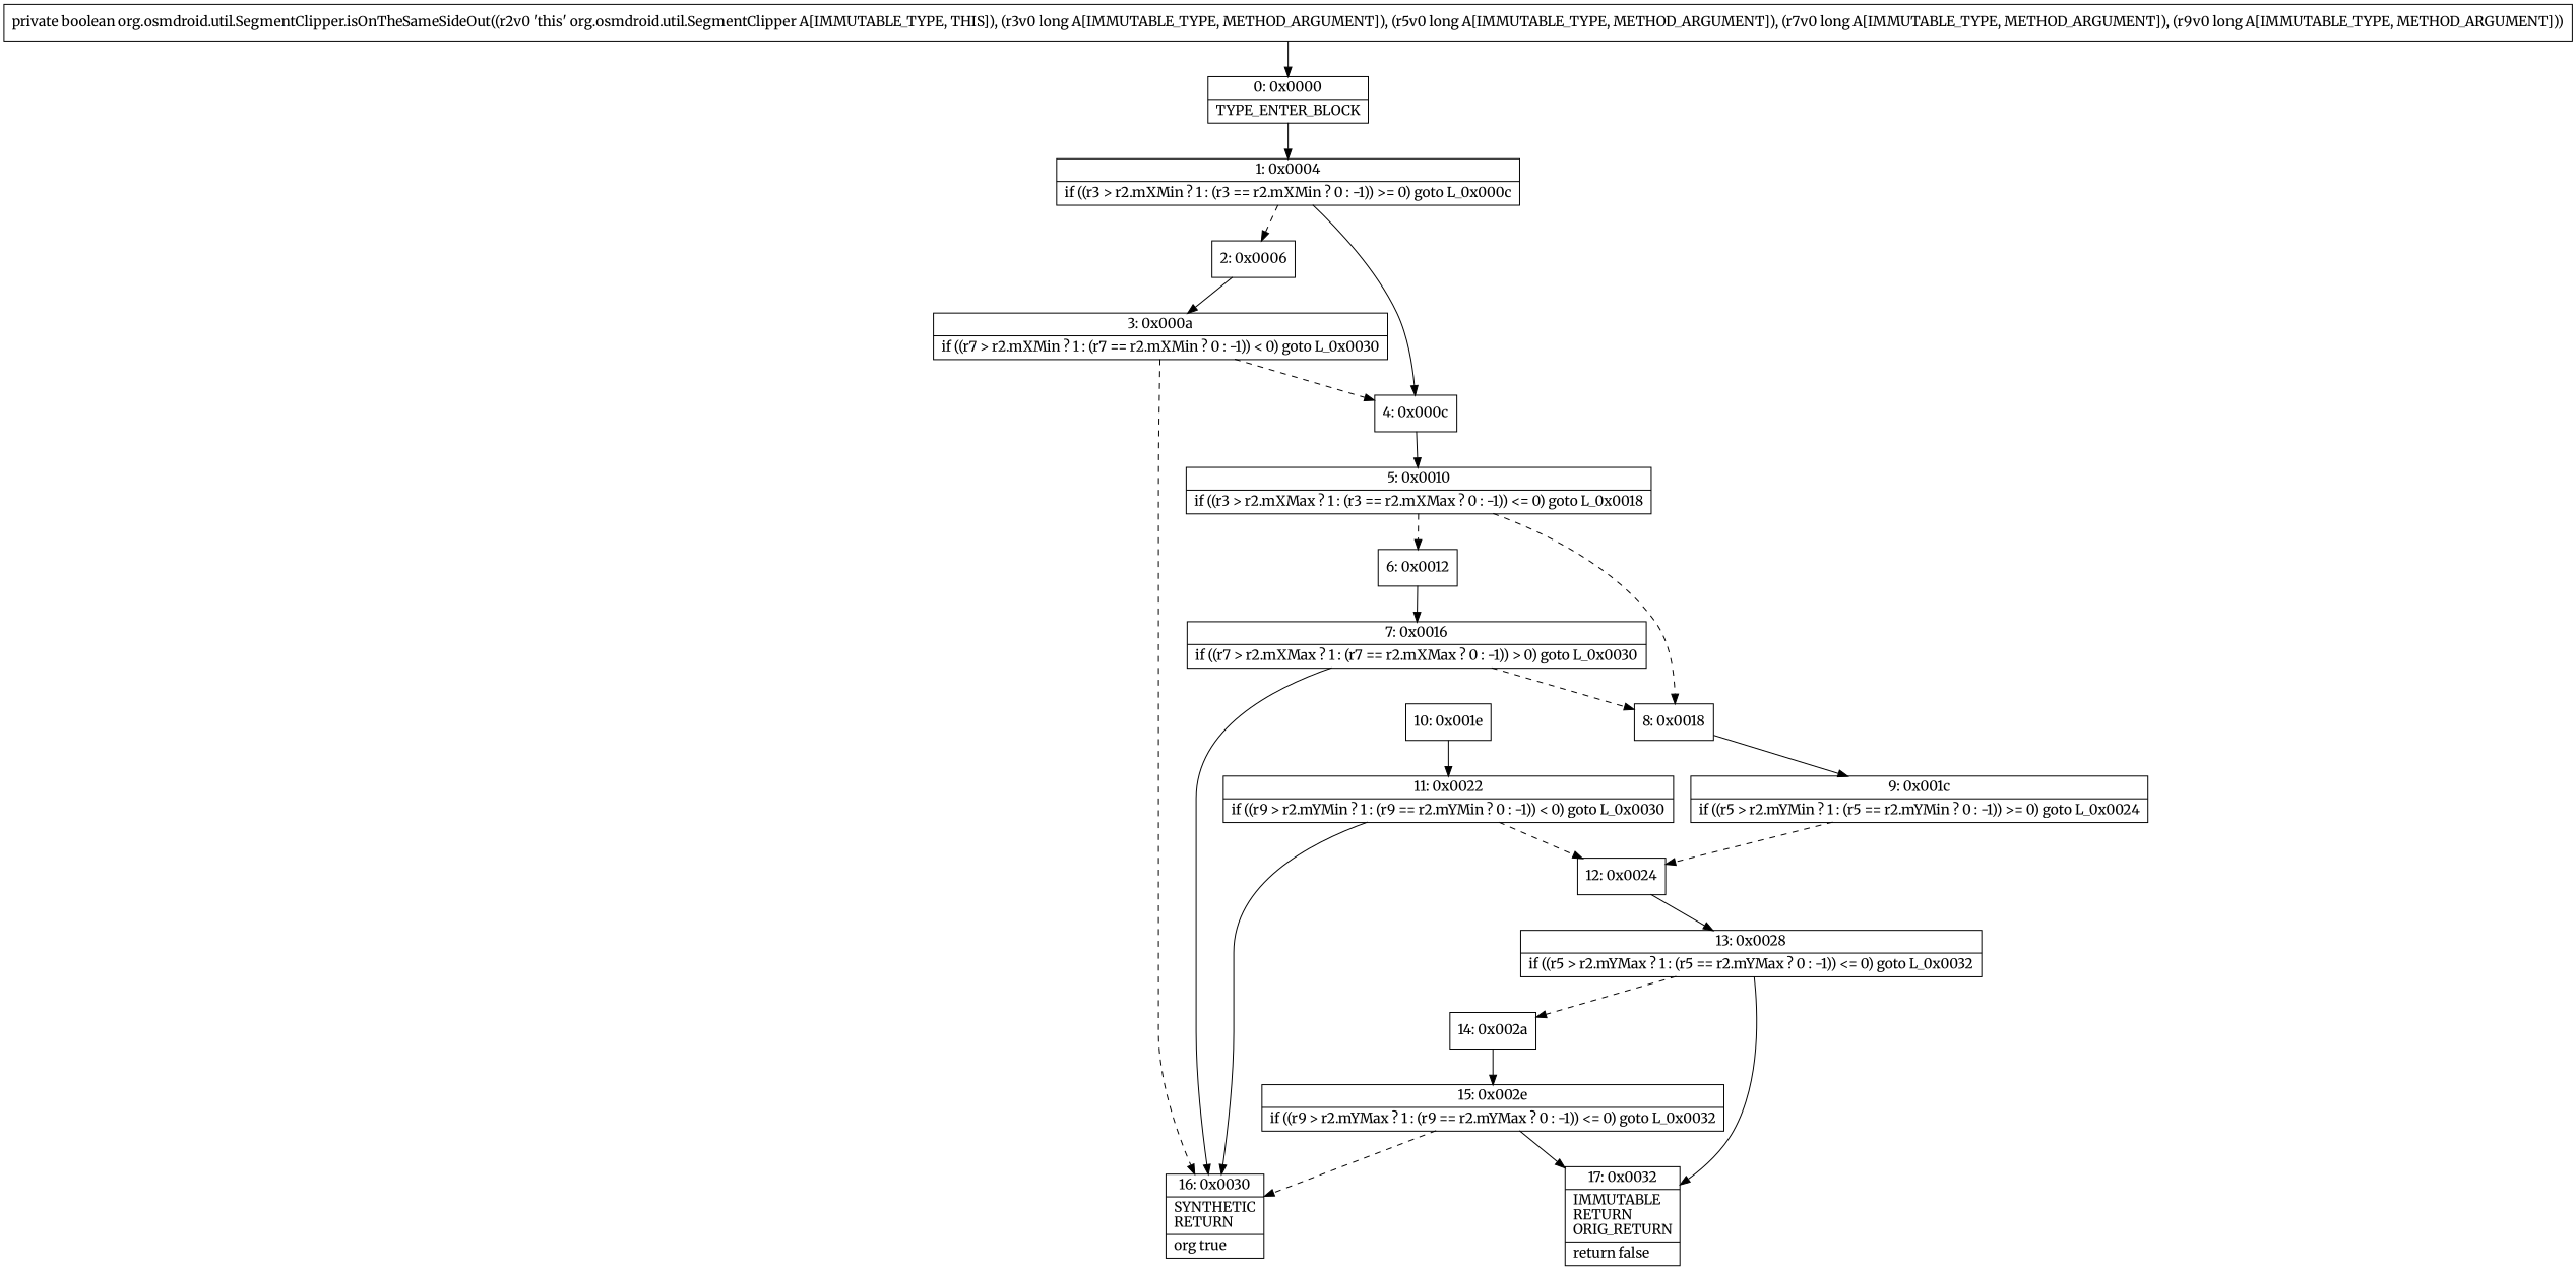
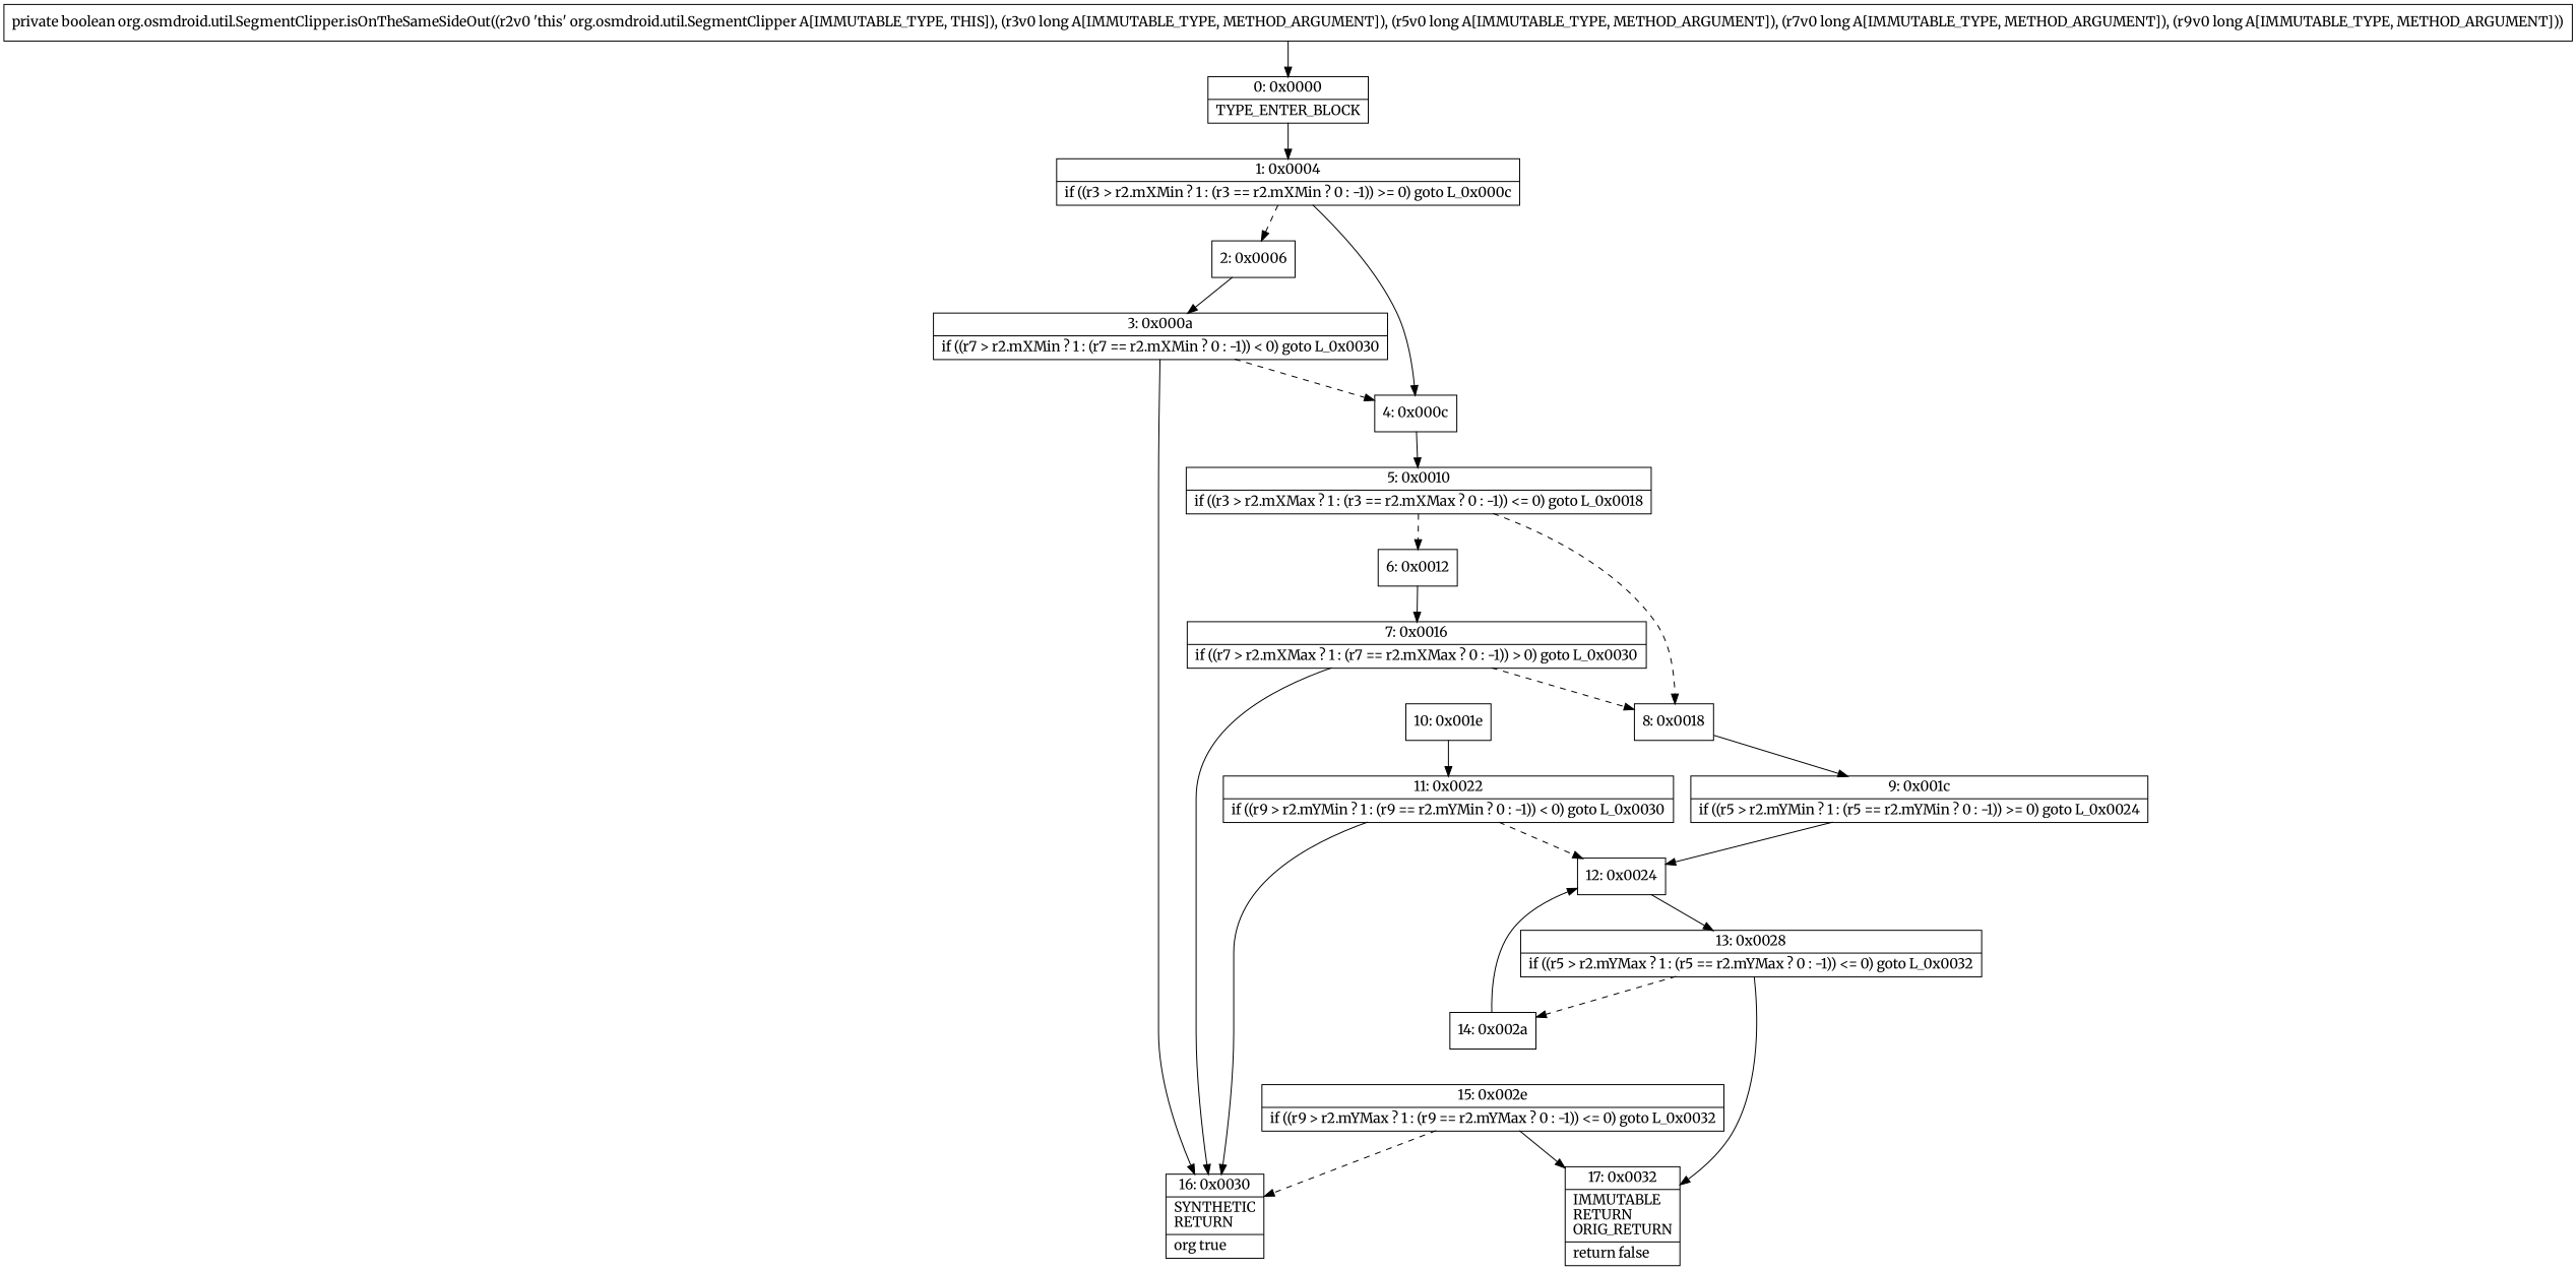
  digraph {
    fontname=Merriweather
    node [fontname=Merriweather shape=record]
    edge [fontname=Merriweather]
    n1 [label="{0\:\ 0x0000|TYPE_ENTER_BLOCK\l}"]
    n2 [label="{1\:\ 0x0004|if ((r3 \> r2.mXMin ? 1 : (r3 == r2.mXMin ? 0 : \-1)) \>= 0) goto L_0x000c\l}"]
    n3 [label="{2\:\ 0x0006}"]
    n4 [label="{4\:\ 0x000c}"]
    n5 [label="{3\:\ 0x000a|if ((r7 \> r2.mXMin ? 1 : (r7 == r2.mXMin ? 0 : \-1)) \< 0) goto L_0x0030\l}"]
    n6 [label="{5\:\ 0x0010|if ((r3 \> r2.mXMax ? 1 : (r3 == r2.mXMax ? 0 : \-1)) \<= 0) goto L_0x0018\l}"]
    n7 [label="{16\:\ 0x0030|SYNTHETIC\lRETURN\l|org true\l}"]
    n8 [label="{6\:\ 0x0012}"]
    n9 [label="{8\:\ 0x0018}"]
    n10 [label="{7\:\ 0x0016|if ((r7 \> r2.mXMax ? 1 : (r7 == r2.mXMax ? 0 : \-1)) \> 0) goto L_0x0030\l}"]
    n11 [label="{9\:\ 0x001c|if ((r5 \> r2.mYMin ? 1 : (r5 == r2.mYMin ? 0 : \-1)) \>= 0) goto L_0x0024\l}"]
    n12 [label="{12\:\ 0x0024}"]
    n13 [label="{10\:\ 0x001e}"]
    n14 [label="{11\:\ 0x0022|if ((r9 \> r2.mYMin ? 1 : (r9 == r2.mYMin ? 0 : \-1)) \< 0) goto L_0x0030\l}"]
    n15 [label="{13\:\ 0x0028|if ((r5 \> r2.mYMax ? 1 : (r5 == r2.mYMax ? 0 : \-1)) \<= 0) goto L_0x0032\l}"]
    n16 [label="{14\:\ 0x002a}"]
    n17 [label="{17\:\ 0x0032|IMMUTABLE\lRETURN\lORIG_RETURN\l|return false\l}"]
    n18 [label="{15\:\ 0x002e|if ((r9 \> r2.mYMax ? 1 : (r9 == r2.mYMax ? 0 : \-1)) \<= 0) goto L_0x0032\l}"]
    n19 [label="{private boolean org.osmdroid.util.SegmentClipper.isOnTheSameSideOut((r2v0 'this' org.osmdroid.util.SegmentClipper A[IMMUTABLE_TYPE, THIS]), (r3v0 long A[IMMUTABLE_TYPE, METHOD_ARGUMENT]), (r5v0 long A[IMMUTABLE_TYPE, METHOD_ARGUMENT]), (r7v0 long A[IMMUTABLE_TYPE, METHOD_ARGUMENT]), (r9v0 long A[IMMUTABLE_TYPE, METHOD_ARGUMENT])) }"]
    n1 -> n2
    n2 -> n3 [style=dashed]
    n2 -> n4
    n3 -> n5
    n4 -> n6
    n5 -> n4 [style=dashed]
-   n5 -> n7 [style=dashed]
+   n5 -> n7
    n6 -> n8 [style=dashed]
    n6 -> n9 [style=dashed]
    n8 -> n10
    n9 -> n11
    n10 -> n7
    n10 -> n9 [style=dashed]
-   n11 -> n12 [style=dashed]
+   n11 -> n12
    n12 -> n15
    n13 -> n14
    n14 -> n7
    n14 -> n12 [style=dashed]
    n15 -> n16 [style=dashed]
    n15 -> n17
-   n16 -> n18
+   n16 -> n12
    n18 -> n7 [style=dashed]
    n18 -> n17
    n19 -> n1
  }
